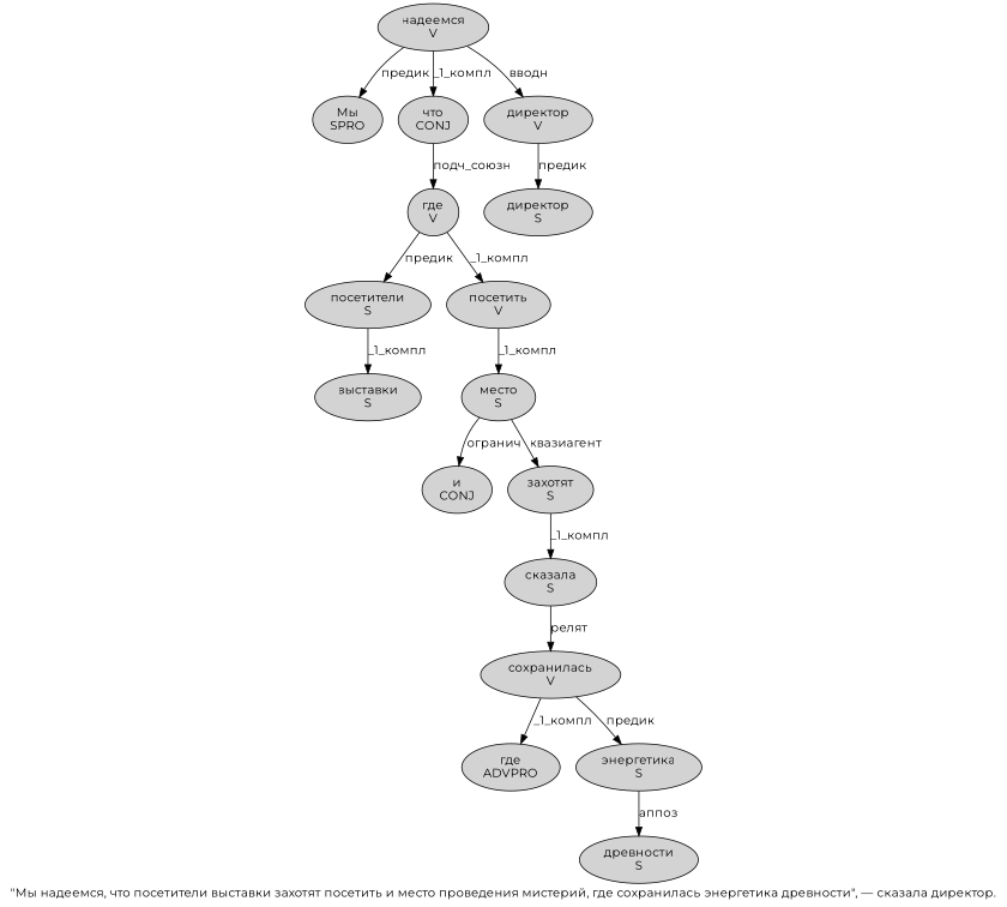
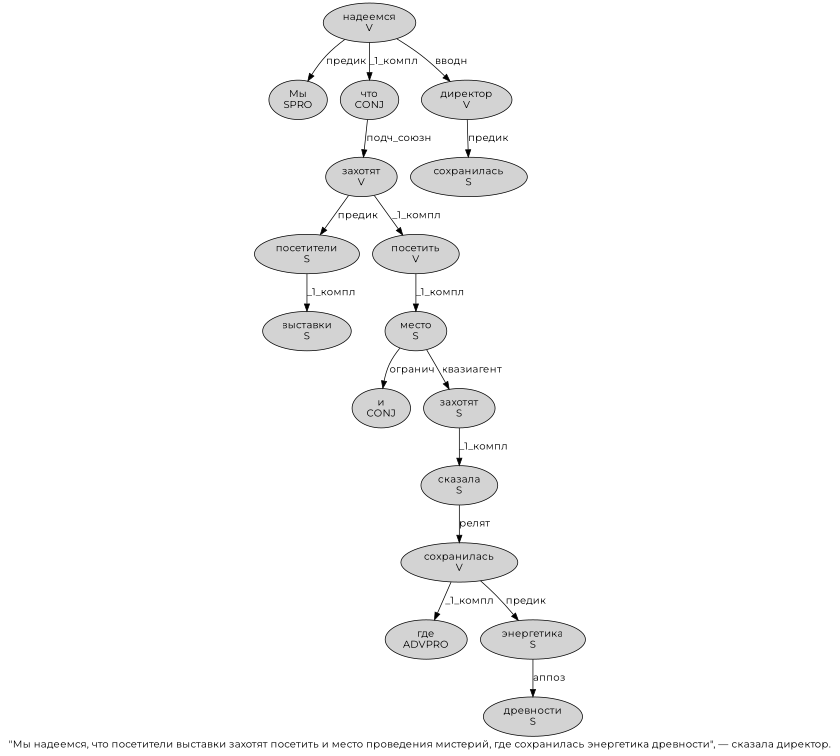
  digraph {
    fontname=Montserrat
    label="\"Мы надеемся, что посетители выставки захотят посетить и место проведения мистерий, где сохранилась энергетика древности\", — сказала директор."
    node [fillcolor=lightgray fontname=Montserrat penwidth=1 shape=ellipse style=filled]
    edge [fontname=Montserrat]
    n1 [label="Мы\nSPRO"]
    n2 [label="надеемся\nV"]
    n3 [label="что\nCONJ"]
    n4 [label="директор\nV"]
-   n5 [label="где\nV"]
-   n6 [label="директор\nS"]
+   n5 [label="захотят\nV"]
+   n6 [label="сохранилась\nS"]
    n7 [label="посетители\nS"]
    n8 [label="посетить\nV"]
    n9 [label="выставки\nS"]
    n10 [label="место\nS"]
    n11 [label="и\nCONJ"]
    n12 [label="захотят\nS"]
    n13 [label="сказала\nS"]
    n14 [label="сохранилась\nV"]
    n15 [label="где\nADVPRO"]
    n16 [label="энергетика\nS"]
    n17 [label="древности\nS"]
    n2 -> n1 [label="предик"]
    n2 -> n3 [label="_1_компл"]
    n2 -> n4 [label="вводн"]
    n3 -> n5 [label="подч_союзн"]
    n4 -> n6 [label="предик"]
    n5 -> n7 [label="предик"]
    n5 -> n8 [label="_1_компл"]
    n7 -> n9 [label="_1_компл"]
    n8 -> n10 [label="_1_компл"]
    n10 -> n11 [label="огранич"]
    n10 -> n12 [label="квазиагент"]
    n12 -> n13 [label="_1_компл"]
    n13 -> n14 [label="релят"]
    n14 -> n15 [label="_1_компл"]
    n14 -> n16 [label="предик"]
    n16 -> n17 [label="аппоз"]
  }
